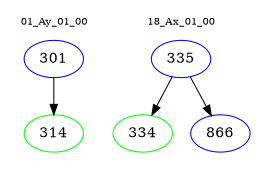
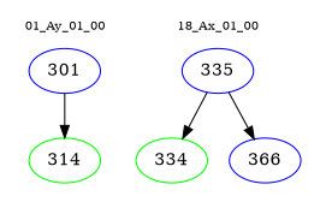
  digraph {
    node [color=blue]
    edge [color=black]
    n1 [label=301]
    n2 [color=green label=314]
    n3 [label=335]
    n4 [color=green label=334]
-   n5 [label=866]
+   n5 [label=366]
    subgraph cluster_1 {
      color=white
      fontsize=10
      label="01_Ay_01_00"
      n1
      n2
    }
    subgraph cluster_2 {
      color=white
      fontsize=10
      label="18_Ax_01_00"
      n3
      n4
      n5
    }
    n1 -> n2
    n3 -> n4
    n3 -> n5
  }
